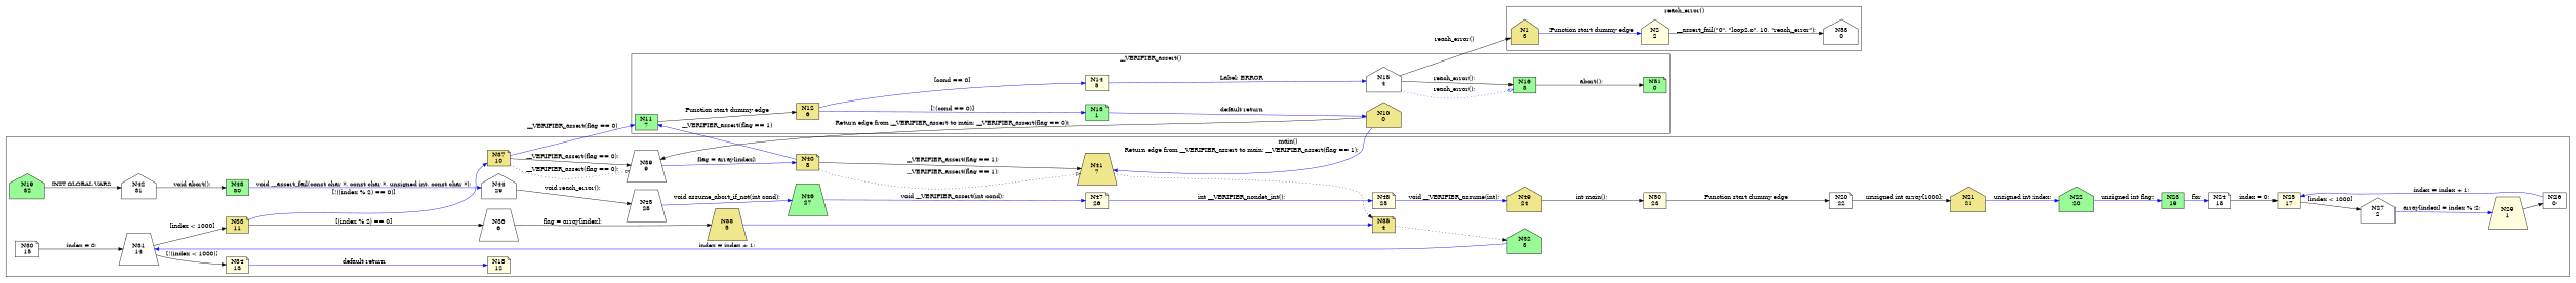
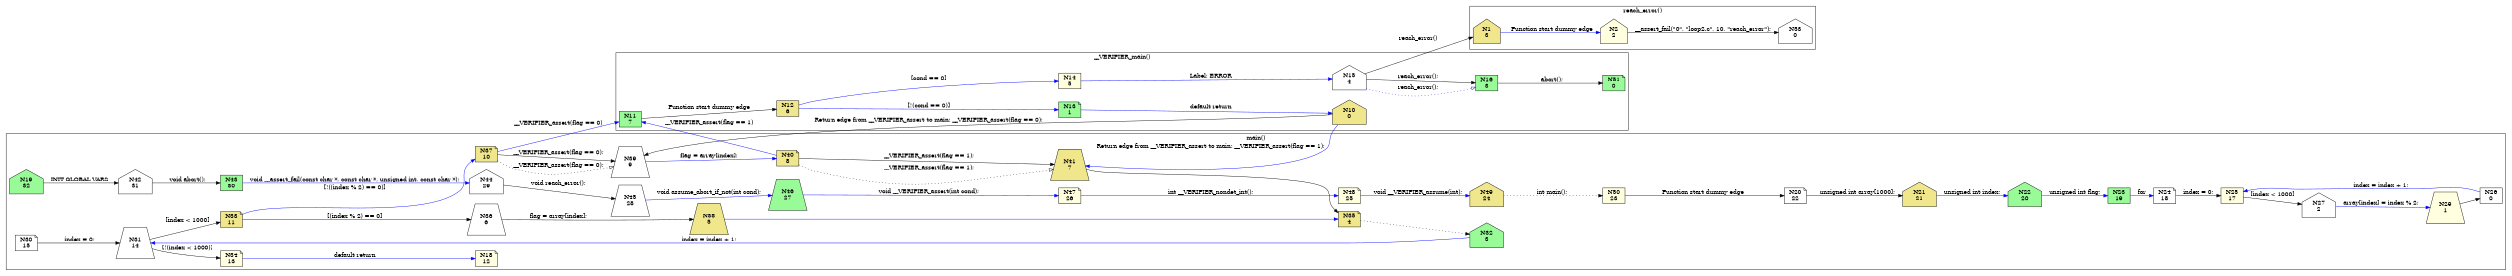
  digraph {
    rankdir=LR
    node [fillcolor=white shape=note style=filled]
    edge [color=black]
    n1 [fillcolor=palegreen label="N11\n7" shape=box]
    n2 [fillcolor=khaki label="N12\n6" shape=box]
    n3 [fillcolor=palegreen label="N13\n1"]
    n4 [fillcolor=lightyellow label="N14\n5" shape=box]
    n5 [fillcolor=khaki label="N10\n0" shape=house]
    n6 [label="N15\n4" shape=house]
    n7 [fillcolor=palegreen label="N16\n3" shape=box]
    n8 [fillcolor=palegreen label="N51\n0"]
    n9 [fillcolor=palegreen label="N19\n32" shape=house]
    n10 [label="N42\n31" shape=house]
    n11 [fillcolor=palegreen label="N43\n30" shape=box]
    n12 [label="N44\n29" shape=house]
    n13 [label="N45\n28" shape=trapezium]
    n14 [fillcolor=palegreen label="N46\n27" shape=trapezium]
    n15 [fillcolor=lightyellow label="N47\n26"]
    n16 [fillcolor=lightyellow label="N48\n25"]
    n17 [fillcolor=khaki label="N49\n24" shape=house]
    n18 [fillcolor=lightyellow label="N50\n23" shape=box]
    n19 [label="N20\n22"]
    n20 [fillcolor=khaki label="N21\n21" shape=house]
    n21 [fillcolor=palegreen label="N22\n20" shape=house]
    n22 [fillcolor=palegreen label="N23\n19" shape=box]
    n23 [label="N24\n18"]
    n24 [fillcolor=lightyellow label="N25\n17" shape=box]
    n25 [label="N27\n2" shape=house]
    n26 [label="N30\n15"]
    n27 [label="N31\n14" shape=trapezium]
    n28 [fillcolor=lightyellow label="N34\n13"]
    n29 [fillcolor=khaki label="N33\n11"]
    n30 [fillcolor=lightyellow label="N18\n12"]
    n31 [fillcolor=khaki label="N37\n10"]
    n32 [label="N36\n6" shape=trapezium]
    n33 [label="N39\n9" shape=trapezium]
    n34 [fillcolor=khaki label="N41\n7" shape=trapezium]
    n35 [fillcolor=khaki label="N35\n4"]
    n36 [fillcolor=palegreen label="N32\n3" shape=house]
    n37 [fillcolor=khaki label="N40\n8"]
    n38 [fillcolor=khaki label="N38\n5" shape=trapezium]
    n39 [fillcolor=lightyellow label="N29\n1" shape=trapezium]
    n40 [label="N26\n0" shape=box]
    n41 [fillcolor=khaki label="N1\n3" shape=house]
    n42 [fillcolor=lightyellow label="N2\n2" shape=house]
    n43 [label="N53\n0" shape=house]
    subgraph cluster_1 {
-     label="__VERIFIER_assert()"
+     label="__VERIFIER_main()"
      n1
      n2
      n3
      n4
      n5
      n6
      n7
      n8
    }
    subgraph cluster_2 {
      label="assume_abort_if_not()"
    }
    subgraph cluster_3 {
      label="main()"
      n9
      n10
      n11
      n12
      n13
      n14
      n15
      n16
      n17
      n18
      n19
      n20
      n21
      n22
      n23
      n24
      n25
      n26
      n27
      n28
      n29
      n30
      n31
      n32
      n33
      n34
      n35
      n36
      n37
      n38
      n39
      n40
    }
    subgraph cluster_4 {
      label="reach_error()"
      n41
      n42
      n43
    }
    n1 -> n2 [label="Function start dummy edge"]
    n2 -> n3 [color=blue label="[!(cond == 0)]"]
    n2 -> n4 [color=blue label="[cond == 0]"]
    n3 -> n5 [color=blue label="default return"]
    n4 -> n6 [color=blue label="Label: ERROR"]
    n5 -> n33 [label="Return edge from __VERIFIER_assert to main: __VERIFIER_assert(flag == 0);"]
    n5 -> n34 [color=blue label="Return edge from __VERIFIER_assert to main: __VERIFIER_assert(flag == 1);"]
    n6 -> n7 [arrowhead=empty color=blue label="reach_error();" style=dotted]
    n6 -> n7 [label="reach_error();"]
    n6 -> n41 [label="reach_error()"]
    n7 -> n8 [label="abort();"]
    n9 -> n10 [label="INIT GLOBAL VARS"]
    n10 -> n11 [label="void abort();"]
    n11 -> n12 [color=blue label="void __assert_fail(const char *, const char *, unsigned int, const char *);"]
    n12 -> n13 [label="void reach_error();"]
    n13 -> n14 [color=blue label="void assume_abort_if_not(int cond);"]
    n14 -> n15 [color=blue label="void __VERIFIER_assert(int cond);"]
    n15 -> n16 [color=blue label="int __VERIFIER_nondet_int();"]
    n16 -> n17 [color=blue label="void __VERIFIER_assume(int);"]
-   n17 -> n18 [label="int main();"]
+   n17 -> n18 [label="int main();" style=dotted]
    n18 -> n19 [label="Function start dummy edge"]
    n19 -> n20 [label="unsigned int array[1000];"]
    n20 -> n21 [color=blue label="unsigned int index;"]
    n21 -> n22 [color=blue label="unsigned int flag;"]
    n22 -> n23 [color=blue label=for]
    n23 -> n24 [label="index = 0;"]
    n24 -> n25 [label="[index < 1000]"]
    n25 -> n39 [color=blue label="array[index] = index % 2;"]
    n26 -> n27 [label="index = 0;"]
    n27 -> n28 [label="[!(index < 1000)]"]
    n27 -> n29 [label="[index < 1000]"]
    n28 -> n30 [color=blue label="default return"]
    n29 -> n31 [color=blue label="[!((index % 2) == 0)]"]
    n29 -> n32 [label="[(index % 2) == 0]"]
    n31 -> n1 [color=blue label="__VERIFIER_assert(flag == 0)"]
    n31 -> n33 [arrowhead=empty label="__VERIFIER_assert(flag == 0);" style=dotted]
    n31 -> n33 [label="__VERIFIER_assert(flag == 0);"]
    n32 -> n38 [label="flag = array[index];"]
    n33 -> n37 [color=blue label="flag = array[index];"]
-   n34 -> n35 [style=dotted]
+   n34 -> n35
    n35 -> n36 [style=dotted]
    n36 -> n27 [color=blue label="index = index + 1;"]
    n37 -> n1 [color=blue label="__VERIFIER_assert(flag == 1)"]
    n37 -> n34 [arrowhead=empty label="__VERIFIER_assert(flag == 1);" style=dotted]
    n37 -> n34 [label="__VERIFIER_assert(flag == 1);"]
    n38 -> n35 [color=blue]
    n39 -> n40
    n40 -> n24 [color=blue label="index = index + 1;"]
    n41 -> n42 [color=blue label="Function start dummy edge"]
    n42 -> n43 [label="__assert_fail(\"0\", \"loop2.c\", 10, \"reach_error\");"]
  }
